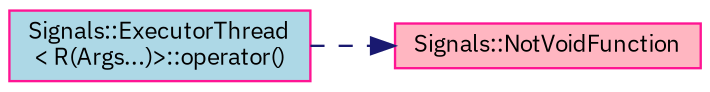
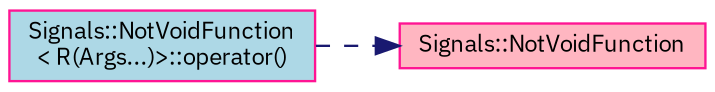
  digraph {
    rankdir=LR
    fontname="IBM Plex Sans"
    node [color=deeppink fontname="IBM Plex Sans" fontsize=10 shape=record style=filled]
-   n1 [fillcolor=lightblue fontcolor=black height=0.2 label="Signals::ExecutorThread\l\< R(Args...)\>::operator()" width=0.4]
+   n1 [fillcolor=lightblue fontcolor=black height=0.2 label="Signals::NotVoidFunction\l\< R(Args...)\>::operator()" width=0.4]
    n2 [fillcolor=lightpink height=0.2 label="Signals::NotVoidFunction" width=0.4]
    n1 -> n2 [color=midnightblue fontname="IBM Plex Sans" fontsize=10 labelfontname=Helvetica labelfontsize=10 style=dashed]
  }
